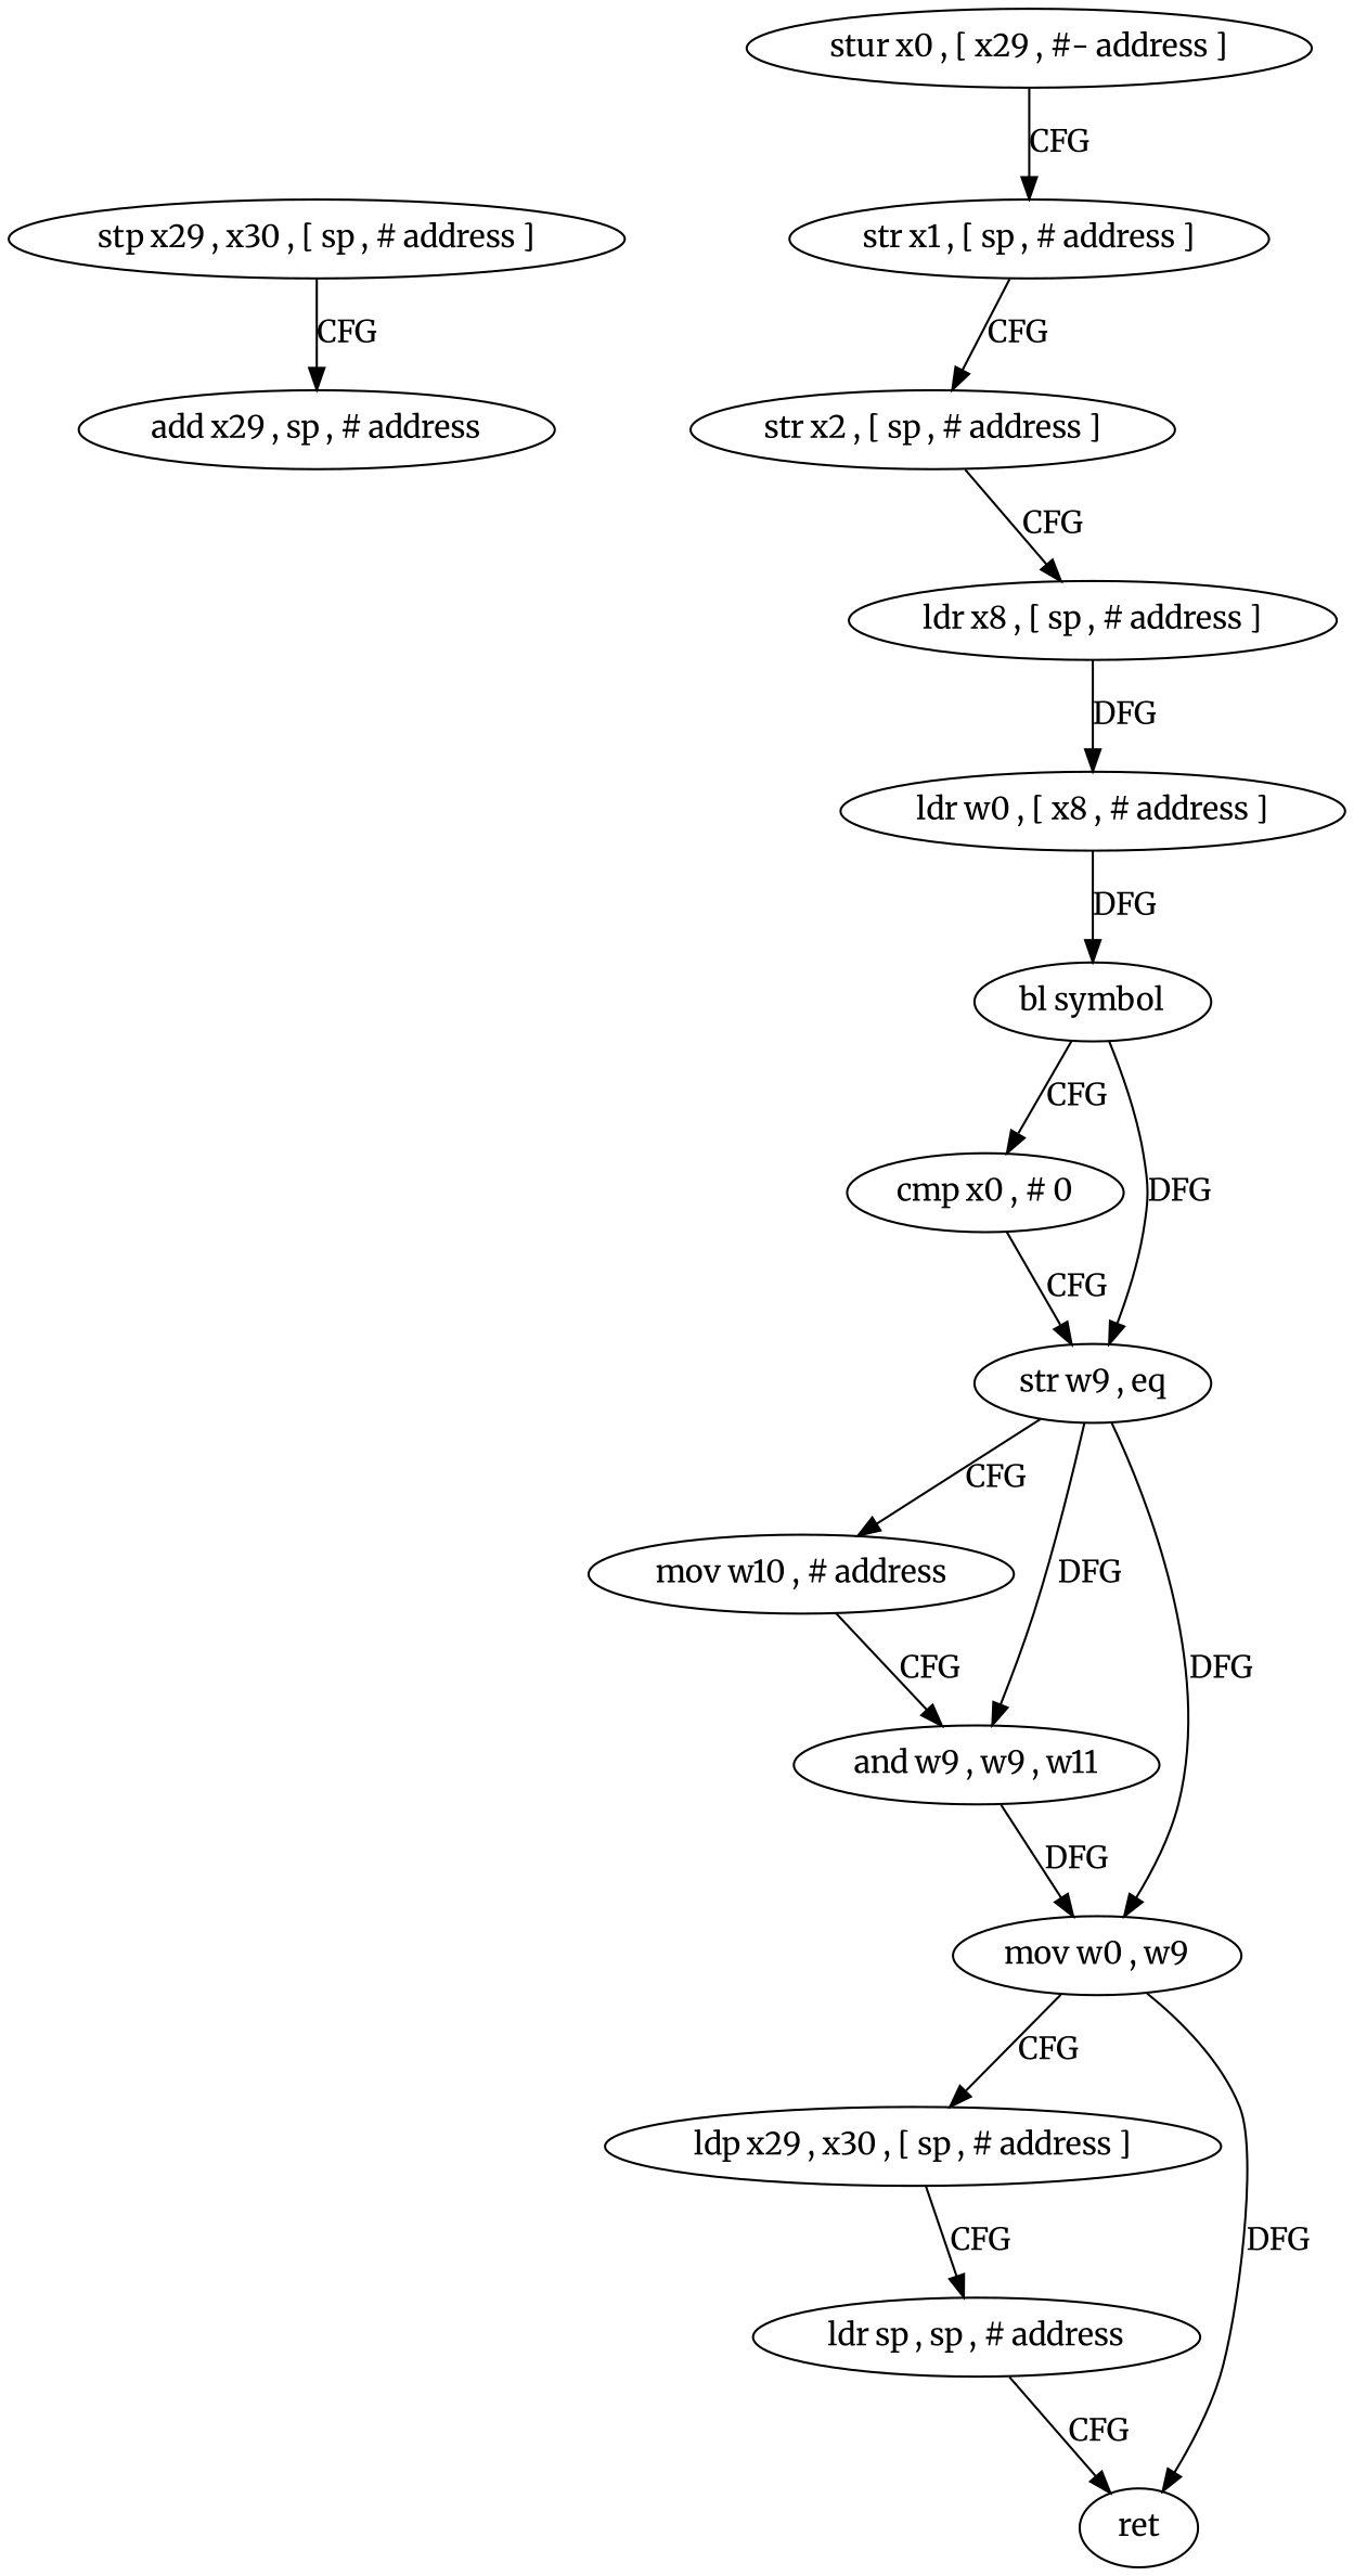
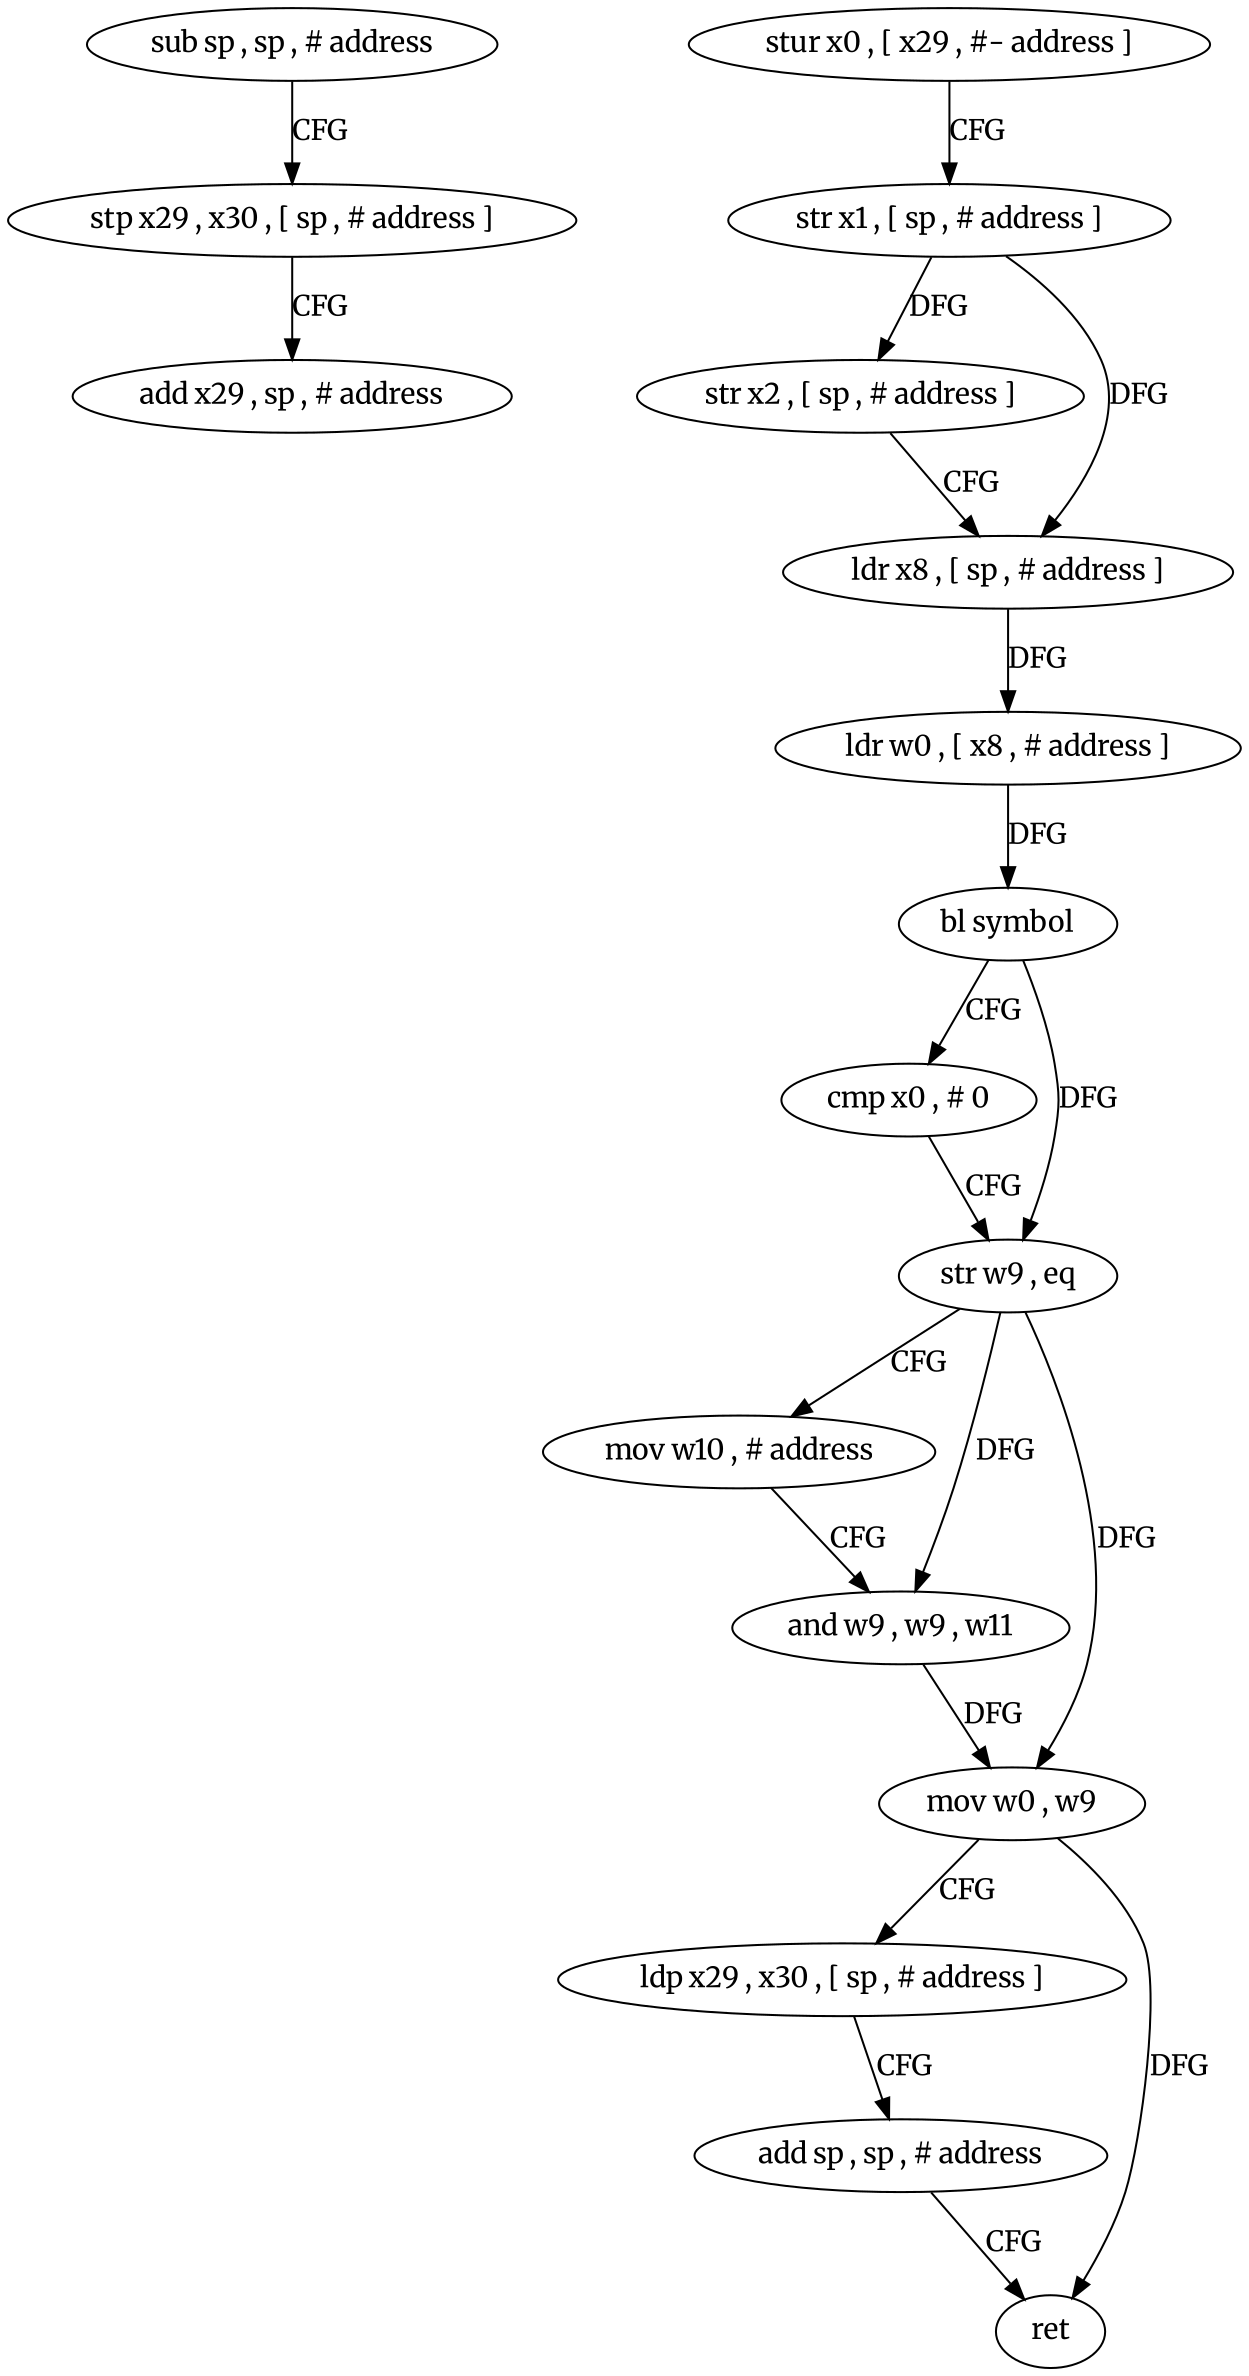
  digraph {
    fontname=Merriweather
    node [fontname=Merriweather]
    edge [fontname=Merriweather]
+   n1 [label="sub sp , sp , # address"]
    n2 [label="stp x29 , x30 , [ sp , # address ]"]
    n3 [label="add x29 , sp , # address"]
    n4 [label="stur x0 , [ x29 , #- address ]"]
    n5 [label="str x1 , [ sp , # address ]"]
    n6 [label="str x2 , [ sp , # address ]"]
    n7 [label="ldr x8 , [ sp , # address ]"]
    n8 [label="ldr w0 , [ x8 , # address ]"]
    n9 [label="bl symbol"]
    n10 [label="cmp x0 , # 0"]
    n11 [label="str w9 , eq"]
    n12 [label="mov w10 , # address"]
    n13 [label="and w9 , w9 , w11"]
    n14 [label="mov w0 , w9"]
    n15 [label="ldp x29 , x30 , [ sp , # address ]"]
    n16 [label=ret]
-   n17 [label="ldr sp , sp , # address"]
+   n17 [label="add sp , sp , # address"]
+   n1 -> n2 [label=CFG]
    n2 -> n3 [label=CFG]
    n4 -> n5 [label=CFG]
-   n5 -> n6 [label=CFG]
+   n5 -> n6 [label=DFG]
+   n5 -> n7 [label=DFG]
    n6 -> n7 [label=CFG]
    n7 -> n8 [label=DFG]
    n8 -> n9 [label=DFG]
    n9 -> n10 [label=CFG]
    n9 -> n11 [label=DFG]
    n10 -> n11 [label=CFG]
    n11 -> n12 [label=CFG]
    n11 -> n13 [label=DFG]
    n11 -> n14 [label=DFG]
    n12 -> n13 [label=CFG]
    n13 -> n14 [label=DFG]
    n14 -> n15 [label=CFG]
    n14 -> n16 [label=DFG]
    n15 -> n17 [label=CFG]
    n17 -> n16 [label=CFG]
  }
